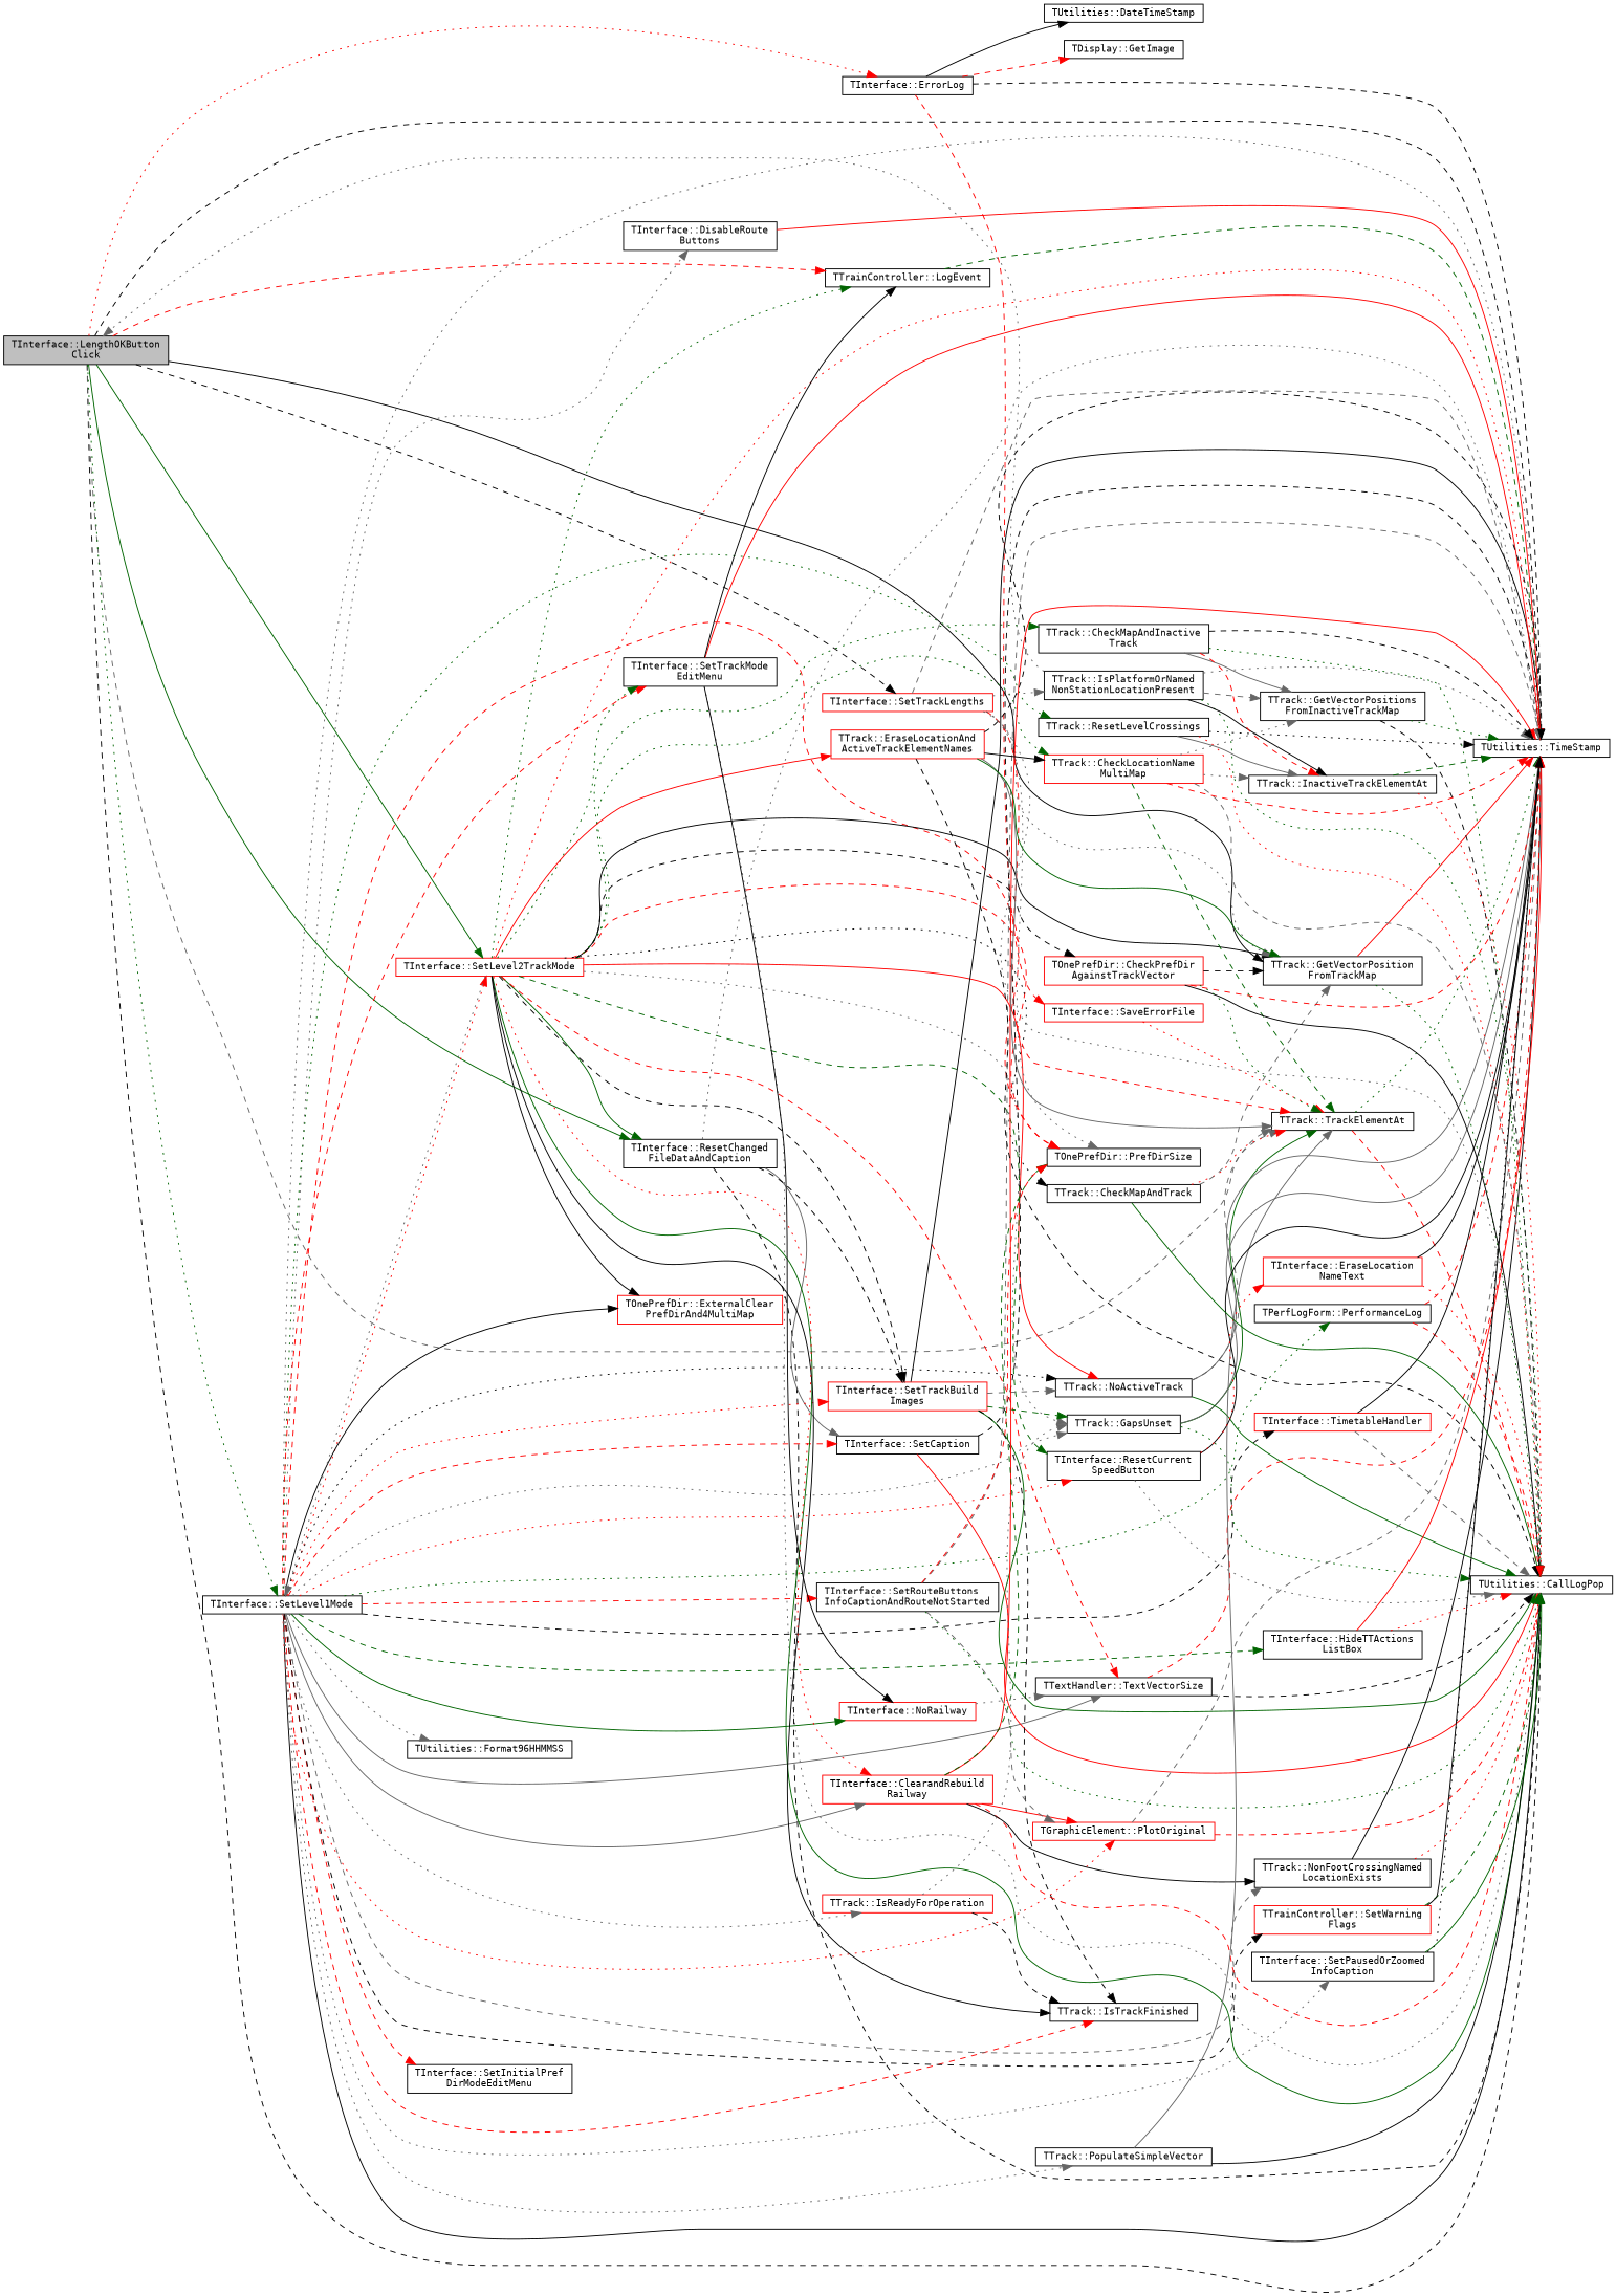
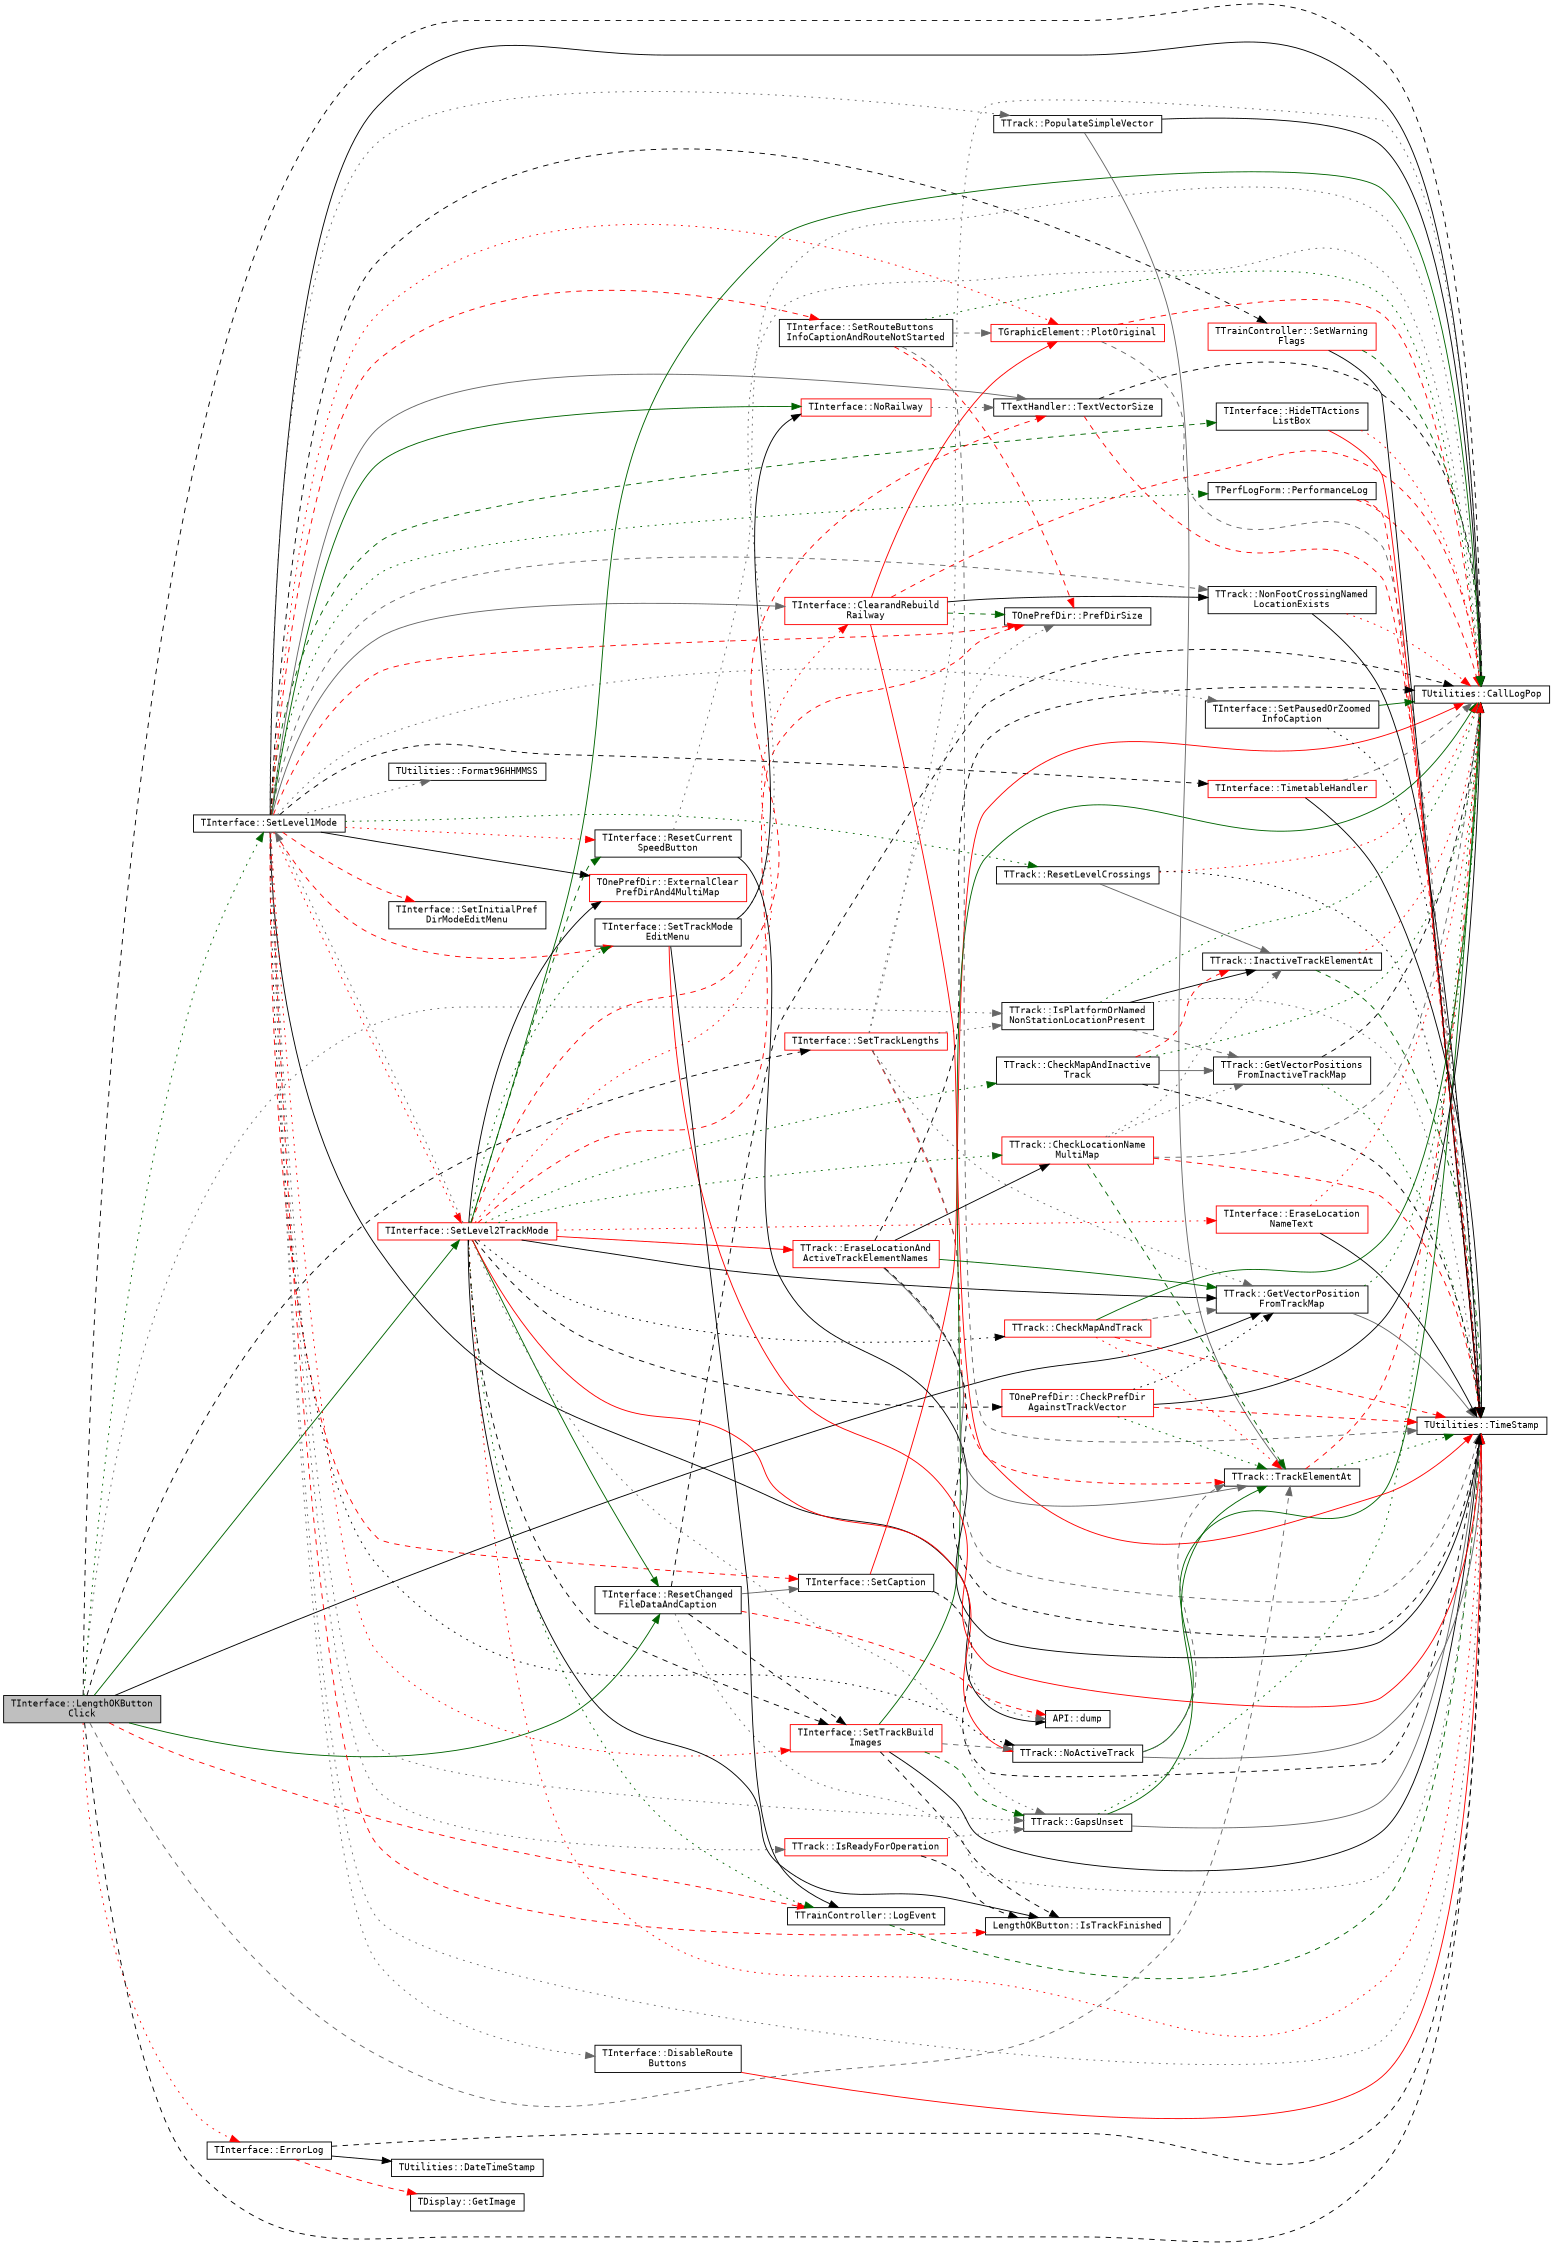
  digraph {
    fontname="DejaVu Sans Mono"
    rankdir=LR
    node [color=black fillcolor=white fontname="DejaVu Sans Mono" fontsize=10 shape=record style=filled]
    edge [color=red fontname="DejaVu Sans Mono" fontsize=10 labelfontname=Helvetica labelfontsize=10 style=dashed]
    n1 [fillcolor=grey75 fontcolor=black height=0.2 label="TInterface::LengthOKButton\lClick" width=0.4]
    n2 [height=0.2 label="TUtilities::CallLogPop" width=0.4]
    n3 [height=0.2 label="TInterface::ErrorLog" width=0.4]
    n4 [height=0.2 label="TTrack::TrackElementAt" width=0.4]
    n5 [height=0.2 label="TUtilities::TimeStamp" width=0.4]
    n6 [height=0.2 label="TTrack::GetVectorPosition\lFromTrackMap" width=0.4]
    n7 [height=0.2 label="TTrack::IsPlatformOrNamed\lNonStationLocationPresent" width=0.4]
    n8 [height=0.2 label="TTrainController::LogEvent" width=0.4]
    n9 [height=0.2 label="TInterface::ResetChanged\lFileDataAndCaption" width=0.4]
    n10 [height=0.2 label="TInterface::SetLevel1Mode" width=0.4]
    n11 [color=red height=0.2 label="TInterface::SetLevel2TrackMode" width=0.4]
    n12 [color=red height=0.2 label="TInterface::SetTrackLengths" width=0.4]
    n13 [height=0.2 label="TUtilities::DateTimeStamp" width=0.4]
    n14 [height=0.2 label="TDisplay::GetImage" width=0.4]
-   n15 [color=red height=0.2 label="TInterface::SaveErrorFile" width=0.4]
    n16 [height=0.2 label="TTrack::GetVectorPositions\lFromInactiveTrackMap" width=0.4]
    n17 [height=0.2 label="TTrack::InactiveTrackElementAt" width=0.4]
+   n18 [height=0.2 label="API::dump" width=0.4]
    n19 [height=0.2 label="TInterface::SetCaption" width=0.4]
    n20 [color=red height=0.2 label="TInterface::SetTrackBuild\lImages" width=0.4]
    n21 [height=0.2 label="TTrack::GapsUnset" width=0.4]
-   n22 [height=0.2 label="TTrack::IsTrackFinished" width=0.4]
+   n22 [height=0.2 label="LengthOKButton::IsTrackFinished" width=0.4]
    n23 [height=0.2 label="TTrack::NoActiveTrack" width=0.4]
    n24 [color=red height=0.2 label="TInterface::ClearandRebuild\lRailway" width=0.4]
    n25 [height=0.2 label="TTrack::NonFootCrossingNamed\lLocationExists" width=0.4]
    n26 [color=red height=0.2 label="TGraphicElement::PlotOriginal" width=0.4]
    n27 [height=0.2 label="TOnePrefDir::PrefDirSize" width=0.4]
    n28 [height=0.2 label="TInterface::DisableRoute\lButtons" width=0.4]
    n29 [color=red height=0.2 label="TOnePrefDir::ExternalClear\lPrefDirAnd4MultiMap" width=0.4]
    n30 [height=0.2 label="TUtilities::Format96HHMMSS" width=0.4]
    n31 [height=0.2 label="TInterface::HideTTActions\lListBox" width=0.4]
    n32 [color=red height=0.2 label="TTrack::IsReadyForOperation" width=0.4]
    n33 [color=red height=0.2 label="TInterface::NoRailway" width=0.4]
    n34 [height=0.2 label="TTextHandler::TextVectorSize" width=0.4]
    n35 [height=0.2 label="TPerfLogForm::PerformanceLog" width=0.4]
    n36 [height=0.2 label="TTrack::PopulateSimpleVector" width=0.4]
    n37 [height=0.2 label="TInterface::ResetCurrent\lSpeedButton" width=0.4]
    n38 [height=0.2 label="TTrack::ResetLevelCrossings" width=0.4]
    n39 [height=0.2 label="TInterface::SetInitialPref\lDirModeEditMenu" width=0.4]
    n40 [height=0.2 label="TInterface::SetTrackMode\lEditMenu" width=0.4]
    n41 [height=0.2 label="TInterface::SetPausedOrZoomed\lInfoCaption" width=0.4]
    n42 [height=0.2 label="TInterface::SetRouteButtons\lInfoCaptionAndRouteNotStarted" width=0.4]
    n43 [color=red height=0.2 label="TTrainController::SetWarning\lFlags" width=0.4]
    n44 [color=red height=0.2 label="TInterface::TimetableHandler" width=0.4]
    n45 [color=red height=0.2 label="TTrack::CheckLocationName\lMultiMap" width=0.4]
    n46 [height=0.2 label="TTrack::CheckMapAndInactive\lTrack" width=0.4]
-   n47 [height=0.2 label="TTrack::CheckMapAndTrack" width=0.4]
+   n47 [color=red height=0.2 label="TTrack::CheckMapAndTrack" width=0.4]
    n48 [color=red height=0.2 label="TOnePrefDir::CheckPrefDir\lAgainstTrackVector" width=0.4]
    n49 [color=red height=0.2 label="TTrack::EraseLocationAnd\lActiveTrackElementNames" width=0.4]
    n50 [color=red height=0.2 label="TInterface::EraseLocation\lNameText" width=0.4]
    n1 -> n2 [color=black]
    n1 -> n3 [style=dotted]
    n1 -> n4 [color=gray40]
    n1 -> n5 [color=black]
    n1 -> n6 [color=black style=solid]
-   n7 -> n1 [color=gray40 style=dotted]
+   n1 -> n7 [color=gray40 style=dotted]
    n1 -> n8
    n1 -> n9 [color=darkgreen style=solid]
    n1 -> n10 [color=darkgreen style=dotted]
    n1 -> n11 [color=darkgreen style=solid]
    n1 -> n12 [color=black]
    n3 -> n5 [color=black]
    n3 -> n13 [color=black style=solid]
    n3 -> n14
-   n3 -> n15
    n4 -> n2
    n4 -> n5 [color=darkgreen style=dotted]
    n6 -> n2 [color=darkgreen style=dotted]
-   n6 -> n5 [style=solid]
+   n6 -> n5 [color=gray40 style=solid]
    n7 -> n2 [color=darkgreen style=dotted]
    n7 -> n5 [color=gray40 style=dotted]
    n7 -> n16 [color=gray40]
    n7 -> n17 [color=black style=solid]
    n8 -> n5 [color=darkgreen]
    n9 -> n2 [color=black]
    n9 -> n5 [color=gray40 style=dotted]
+   n9 -> n18
    n9 -> n19 [color=gray40 style=solid]
    n9 -> n20 [color=black]
    n10 -> n2 [color=black style=solid]
    n10 -> n5 [color=gray40 style=dotted]
    n10 -> n11 [style=dotted]
+   n10 -> n18 [color=black style=solid]
    n10 -> n19
    n10 -> n20 [style=dotted]
    n10 -> n21 [color=gray40 style=dotted]
    n10 -> n22
    n10 -> n23 [color=black style=dotted]
    n10 -> n24 [color=gray40 style=solid]
    n10 -> n25 [color=gray40]
    n10 -> n26 [style=dotted]
    n10 -> n27
    n10 -> n28 [color=gray40 style=dotted]
    n10 -> n29 [color=black style=solid]
    n10 -> n30 [color=gray40 style=dotted]
    n10 -> n31 [color=darkgreen]
    n10 -> n32 [color=gray40 style=dotted]
    n10 -> n33 [color=darkgreen style=solid]
    n10 -> n34 [color=gray40 style=solid]
    n10 -> n35 [color=darkgreen style=dotted]
    n10 -> n36 [color=gray40 style=dotted]
    n10 -> n37 [style=dotted]
    n10 -> n38 [color=darkgreen style=dotted]
    n10 -> n39
    n10 -> n40
    n10 -> n41 [color=gray40 style=dotted]
    n10 -> n42
    n10 -> n43 [color=black]
    n10 -> n44 [color=black]
    n11 -> n2 [color=darkgreen style=solid]
    n11 -> n5 [style=dotted]
    n11 -> n6 [color=black style=solid]
    n11 -> n8 [color=darkgreen style=dotted]
    n11 -> n9 [color=darkgreen style=solid]
    n11 -> n10 [color=gray40 style=dotted]
    n11 -> n20 [color=black]
    n11 -> n21 [color=gray40 style=dotted]
    n11 -> n22 [color=black style=solid]
    n11 -> n23 [style=solid]
    n11 -> n24 [style=dotted]
    n11 -> n27
    n11 -> n29 [color=black style=solid]
    n11 -> n34
    n11 -> n37 [color=darkgreen]
    n11 -> n40 [color=darkgreen style=dotted]
    n11 -> n45 [color=darkgreen style=dotted]
    n11 -> n46 [color=darkgreen style=dotted]
    n11 -> n47 [color=black style=dotted]
    n11 -> n48 [color=black]
    n11 -> n49 [style=solid]
-   n37 -> n50 [style=dotted]
+   n11 -> n50 [style=dotted]
    n12 -> n2 [color=gray40 style=dotted]
    n12 -> n4
    n12 -> n5 [color=gray40]
    n12 -> n6 [color=gray40 style=dotted]
    n12 -> n7 [color=gray40 style=dotted]
    n12 -> n27 [color=gray40 style=dotted]
-   n15 -> n4 [style=dotted]
    n16 -> n2 [color=black]
    n16 -> n5 [color=darkgreen style=dotted]
    n17 -> n2 [style=dotted]
    n17 -> n5 [color=darkgreen]
    n19 -> n2 [style=solid]
    n19 -> n5 [color=black]
+   n19 -> n18 [color=gray40 style=dotted]
    n20 -> n2 [color=darkgreen style=solid]
    n20 -> n5 [color=black style=solid]
    n20 -> n21 [color=darkgreen]
    n20 -> n22 [color=black]
    n20 -> n23 [color=gray40]
    n21 -> n2 [color=darkgreen style=dotted]
    n21 -> n4 [color=darkgreen style=solid]
    n21 -> n5 [color=gray40 style=solid]
    n23 -> n2 [color=darkgreen style=solid]
    n23 -> n4 [color=gray40]
    n23 -> n5 [color=gray40 style=solid]
    n24 -> n2
    n24 -> n5 [style=solid]
    n24 -> n25 [color=black style=solid]
    n24 -> n26 [style=solid]
    n24 -> n27 [color=darkgreen]
    n25 -> n2 [style=dotted]
    n25 -> n5 [color=black style=solid]
    n26 -> n2
    n26 -> n5 [color=gray40]
    n28 -> n5 [style=solid]
    n31 -> n2 [style=dotted]
    n31 -> n5 [style=solid]
    n32 -> n21 [color=gray40 style=dotted]
    n32 -> n22 [color=black]
    n33 -> n34 [color=gray40 style=dotted]
    n34 -> n2 [color=black]
    n34 -> n5
    n35 -> n2
    n35 -> n5
    n36 -> n2 [color=black style=solid]
    n36 -> n4 [color=gray40 style=solid]
    n37 -> n2 [color=gray40 style=dotted]
    n37 -> n5 [color=black style=solid]
    n38 -> n2 [style=dotted]
    n38 -> n5 [color=black style=dotted]
    n38 -> n17 [color=gray40 style=solid]
    n40 -> n2 [color=gray40 style=dotted]
    n40 -> n5 [style=solid]
    n40 -> n8 [color=black style=solid]
    n40 -> n33 [color=black style=solid]
    n41 -> n2 [color=darkgreen style=solid]
    n41 -> n5 [color=black style=dotted]
    n42 -> n2 [color=darkgreen style=dotted]
    n42 -> n5 [color=gray40]
    n42 -> n26 [color=gray40]
    n42 -> n27
    n43 -> n2 [color=darkgreen]
    n43 -> n5 [color=black style=solid]
    n44 -> n2 [color=gray40]
    n44 -> n5 [color=black style=solid]
    n45 -> n2 [color=gray40]
    n45 -> n4 [color=darkgreen]
    n45 -> n5
    n45 -> n16 [color=gray40 style=dotted]
    n45 -> n17 [color=gray40 style=dotted]
    n46 -> n2 [color=darkgreen style=dotted]
    n46 -> n5 [color=black]
    n46 -> n16 [color=gray40 style=solid]
    n46 -> n17
    n47 -> n2 [color=darkgreen style=solid]
    n47 -> n4 [style=dotted]
+   n47 -> n5
    n47 -> n6 [color=gray40]
    n48 -> n2 [color=black style=solid]
    n48 -> n4 [color=darkgreen style=dotted]
    n48 -> n5
-   n48 -> n6 [color=black]
+   n48 -> n6 [color=black style=dotted]
    n49 -> n2 [color=black]
    n49 -> n4 [color=gray40 style=solid]
    n49 -> n5 [color=black]
    n49 -> n6 [color=darkgreen style=solid]
    n49 -> n45 [color=black style=solid]
    n50 -> n2 [style=dotted]
    n50 -> n5 [color=black style=solid]
  }
